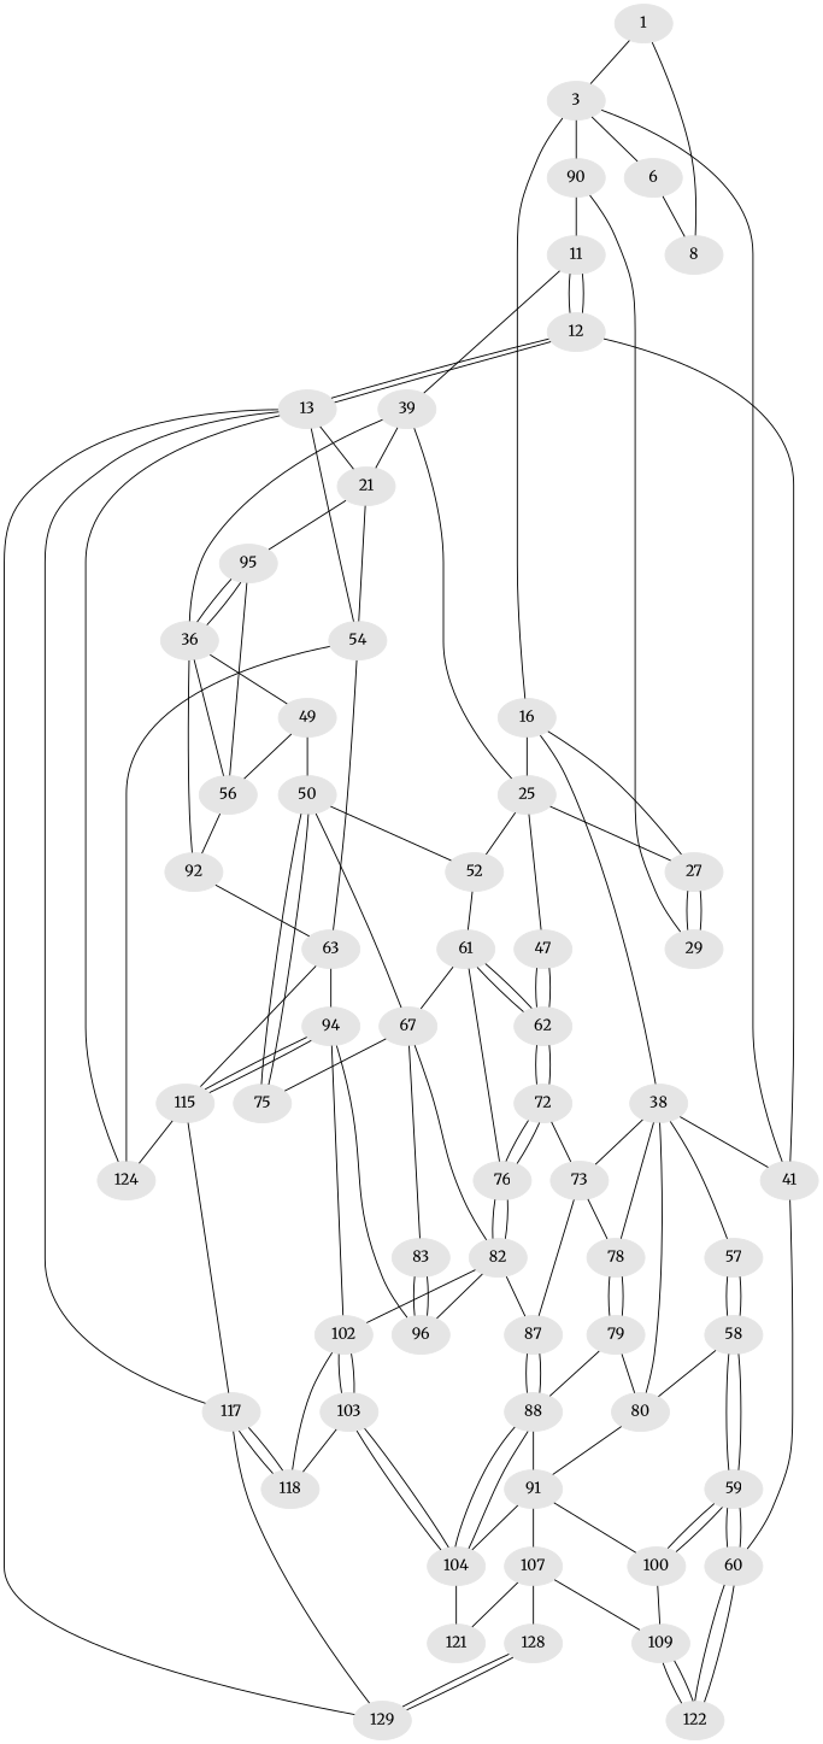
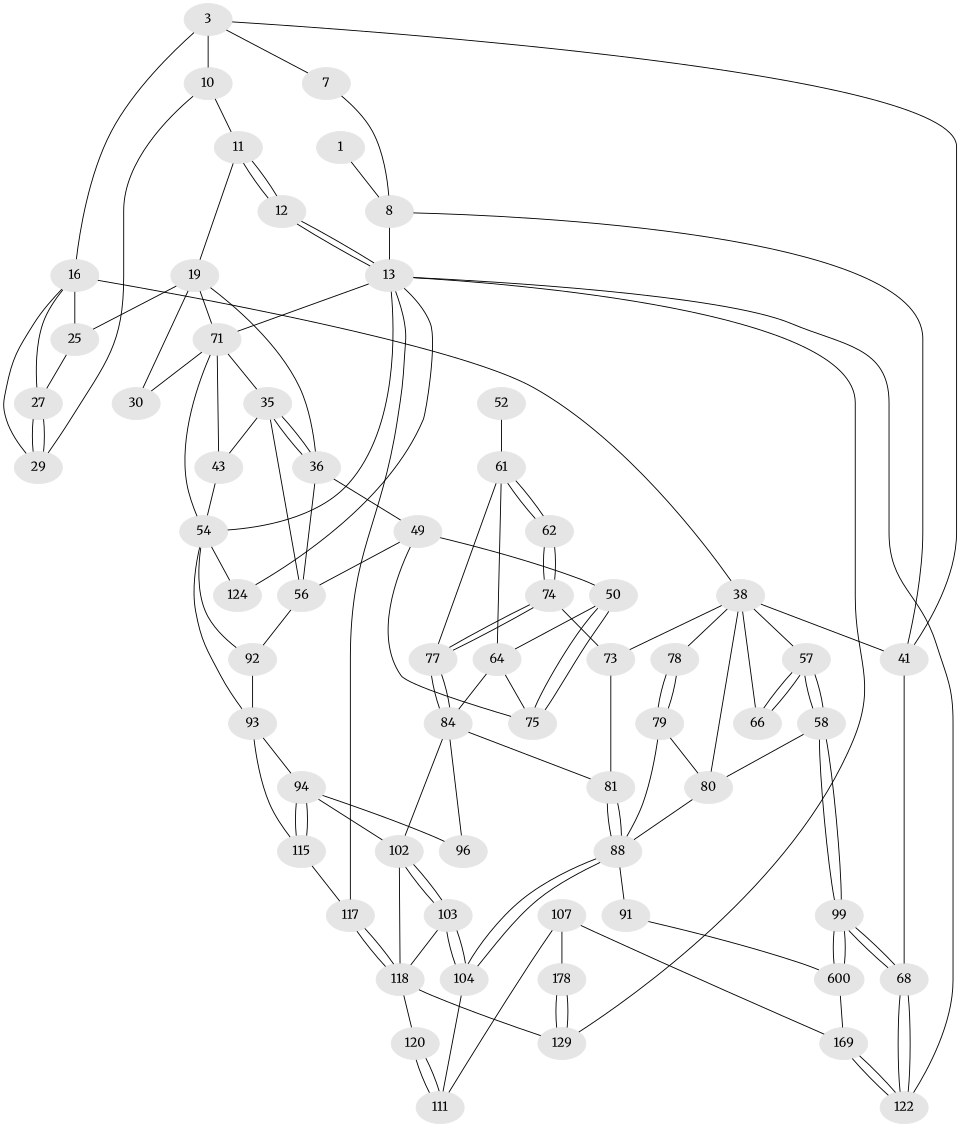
  graph {
    fontname=Merriweather
    node [color=gray90 fontname=Merriweather style=filled]
    edge [fontname=Merriweather]
    1 [super="+2+7"]
    3 [super="+4+18"]
    8 [super="+9"]
-   6
-   10 [super="+14" label=90]
+   6 [label=7]
+   10 [super="+14"]
    16 [super="+17"]
    41 [super="+45"]
    13 [super="+111"]
    11
    29
    25 [super="+26"]
    n12 [label=27]
    38 [super="+70+39"]
-   60
-   21 [super="+33+22"]
+   60 [label=68]
+   21 [super="+33+22" label=71]
    54 [super="+97"]
    117 [super="+125"]
    122
    124
    129
    12
-   19 [super="+20+23" label=39]
+   19 [super="+20+23"]
+   30 [super="+31"]
    36 [super="+48"]
-   35 [super="+44" label=95]
+   35 [super="+44"]
+   43 [super="+55"]
    92
-   93 [super="+114" label=63]
+   93 [super="+114"]
    118 [super="+119"]
-   47
    52 [super="+53"]
    57
+   66
    73 [super="+85"]
    78
    80 [super="+84"]
    56 [super="+63"]
    62
    61 [super="+69"]
    49 [super="+64"]
    50 [super="+51"]
    75
    58
-   87
+   87 [label=81]
    79
    91 [super="+99"]
-   72
-   67 [super="+68+76"]
-   82 [super="+86"]
-   83
-   77 [label=76]
+   72 [label=74]
+   67 [super="+68+76" label=64]
+   82 [super="+86" label=84]
+   77
    94 [super="+95"]
    115 [super="+116"]
-   59
-   100
-   109
+   59 [label=99]
+   100 [label=600]
+   109 [label=169]
    96
    102 [super="+110"]
    88 [super="+89"]
    104 [super="+105"]
    107 [super="+108"]
    103
-   121
-   128
-   1 -- 3
+   121 [label=111]
+   128 [label=178]
+   120
    1 -- 8
    3 -- 6
    3 -- 10 [weight=2]
    3 -- 16 [weight=2]
    3 -- 41
-   12 -- 41
+   8 -- 41
+   8 -- 13 [weight=2]
    6 -- 8
    10 -- 11
    10 -- 29
+   16 -- 29
    16 -- 25
    16 -- n12
    16 -- 38
    41 -- 60
    13 -- 21
    13 -- 54
    13 -- 117
+   13 -- 122
    13 -- 124
    13 -- 129
    11 -- 12
    11 -- 12
    11 -- 19
    25 -- n12
-   25 -- 47 [weight=2]
-   25 -- 52 [weight=2]
    n12 -- 29
    n12 -- 29
    38 -- 41
    38 -- 57
+   38 -- 66 [weight=2]
    38 -- 73
    38 -- 78
    38 -- 80
    60 -- 122
    60 -- 122
    21 -- 54
+   21 -- 30
    21 -- 35
+   21 -- 43
    54 -- 124
-   36 -- 92
+   54 -- 92
    54 -- 93
-   117 -- 129
+   118 -- 129
    117 -- 118
    117 -- 118
    12 -- 13
    12 -- 13
    19 -- 25
    19 -- 21
+   19 -- 30 [weight=2]
    19 -- 36
    36 -- 56
    36 -- 49
    35 -- 36
    35 -- 36
+   35 -- 43
    35 -- 56
+   43 -- 54
    92 -- 93
    93 -- 94
    93 -- 115
-   47 -- 62
-   47 -- 62
+   118 -- 120
    52 -- 61
+   57 -- 66
+   57 -- 66
    57 -- 58
    57 -- 58
-   73 -- 78
    73 -- 87
    78 -- 79
    78 -- 79
-   80 -- 91
+   80 -- 88
    56 -- 92
    62 -- 72
    62 -- 72
    61 -- 62
    61 -- 62
    61 -- 67
    61 -- 77
    49 -- 56
    49 -- 50
-   50 -- 52
+   49 -- 75
    50 -- 75
    50 -- 75
    50 -- 67
    58 -- 80
    58 -- 59
    58 -- 59
    87 -- 88
    87 -- 88
    79 -- 80
    79 -- 88
    91 -- 100
-   91 -- 104
-   91 -- 107
    72 -- 73
    72 -- 77
    72 -- 77
    67 -- 75
    67 -- 82
-   67 -- 83 [weight=2]
    82 -- 87
    82 -- 96
    82 -- 102
-   83 -- 96
-   83 -- 96
    77 -- 82
    77 -- 82
    94 -- 115
    94 -- 115
    94 -- 96
    94 -- 102
    115 -- 117
-   115 -- 124
    59 -- 60
    59 -- 60
    59 -- 100
    59 -- 100
    100 -- 109
    109 -- 122
    109 -- 122
    102 -- 118
    102 -- 103
    102 -- 103
    88 -- 91 [weight=2]
    88 -- 104
    88 -- 104
    104 -- 121
    107 -- 109
    107 -- 121
    107 -- 128
    103 -- 118
    103 -- 104
    103 -- 104
    128 -- 129
    128 -- 129
+   120 -- 121
+   120 -- 121
  }
